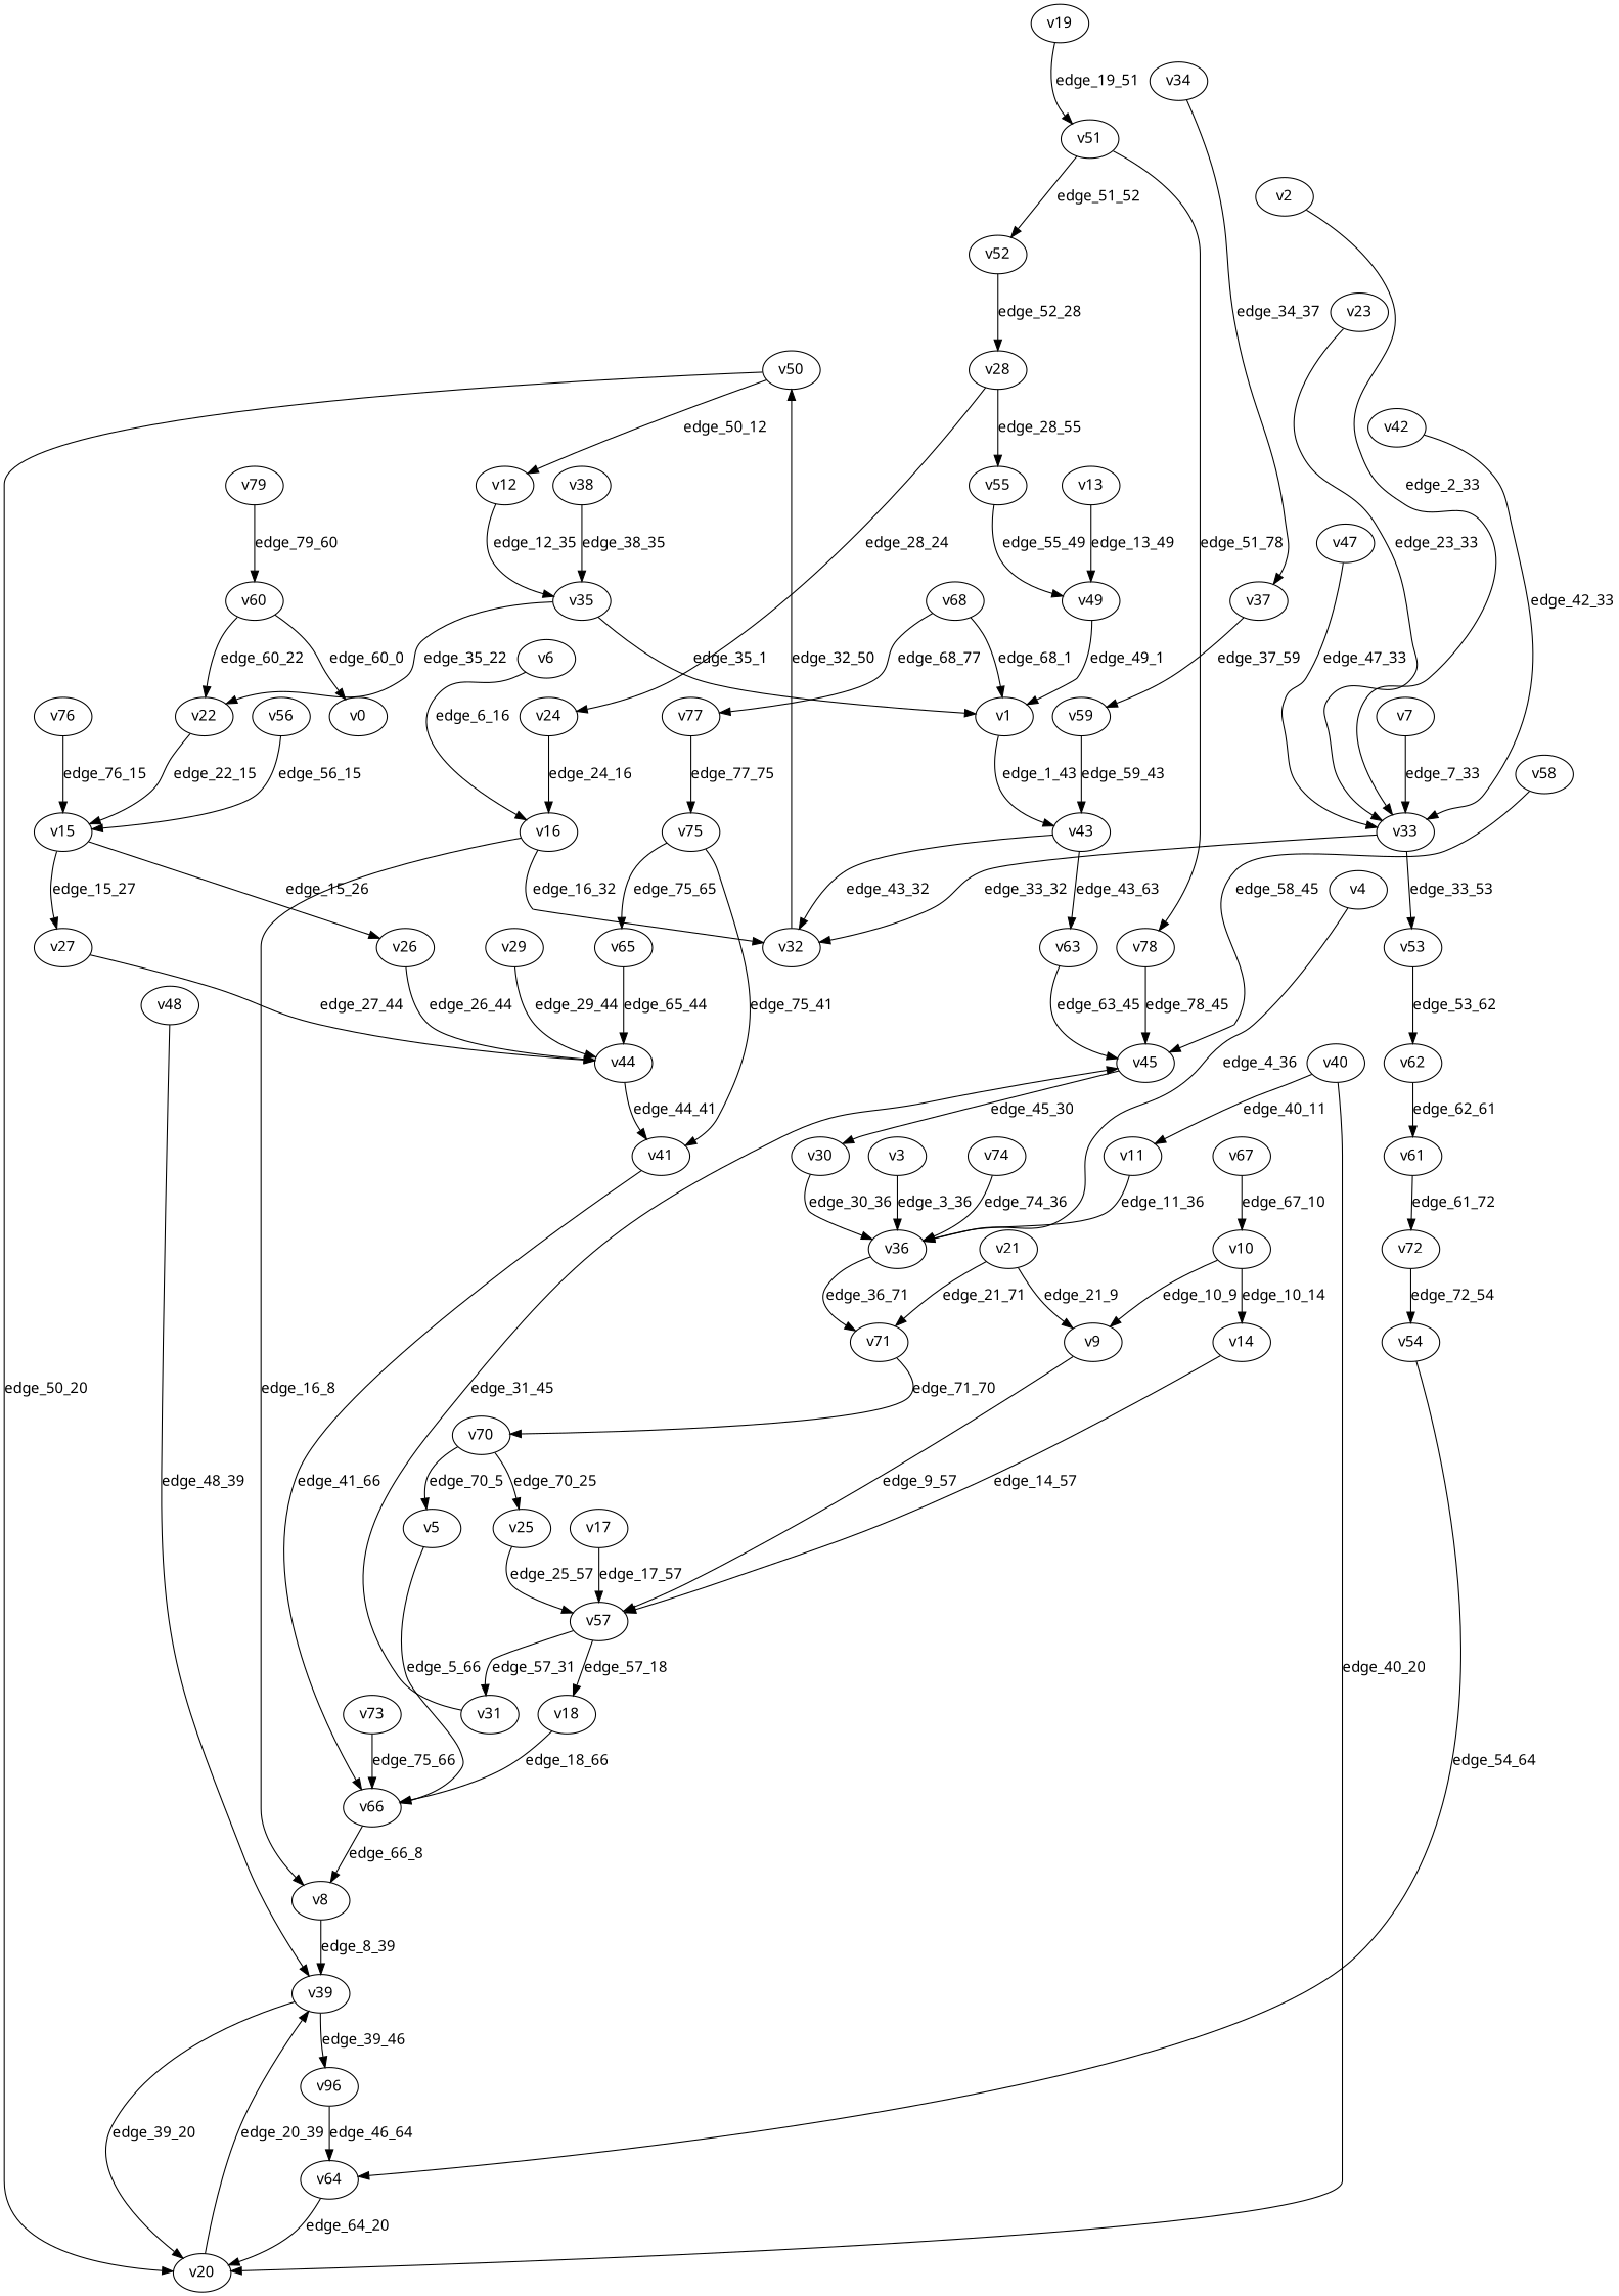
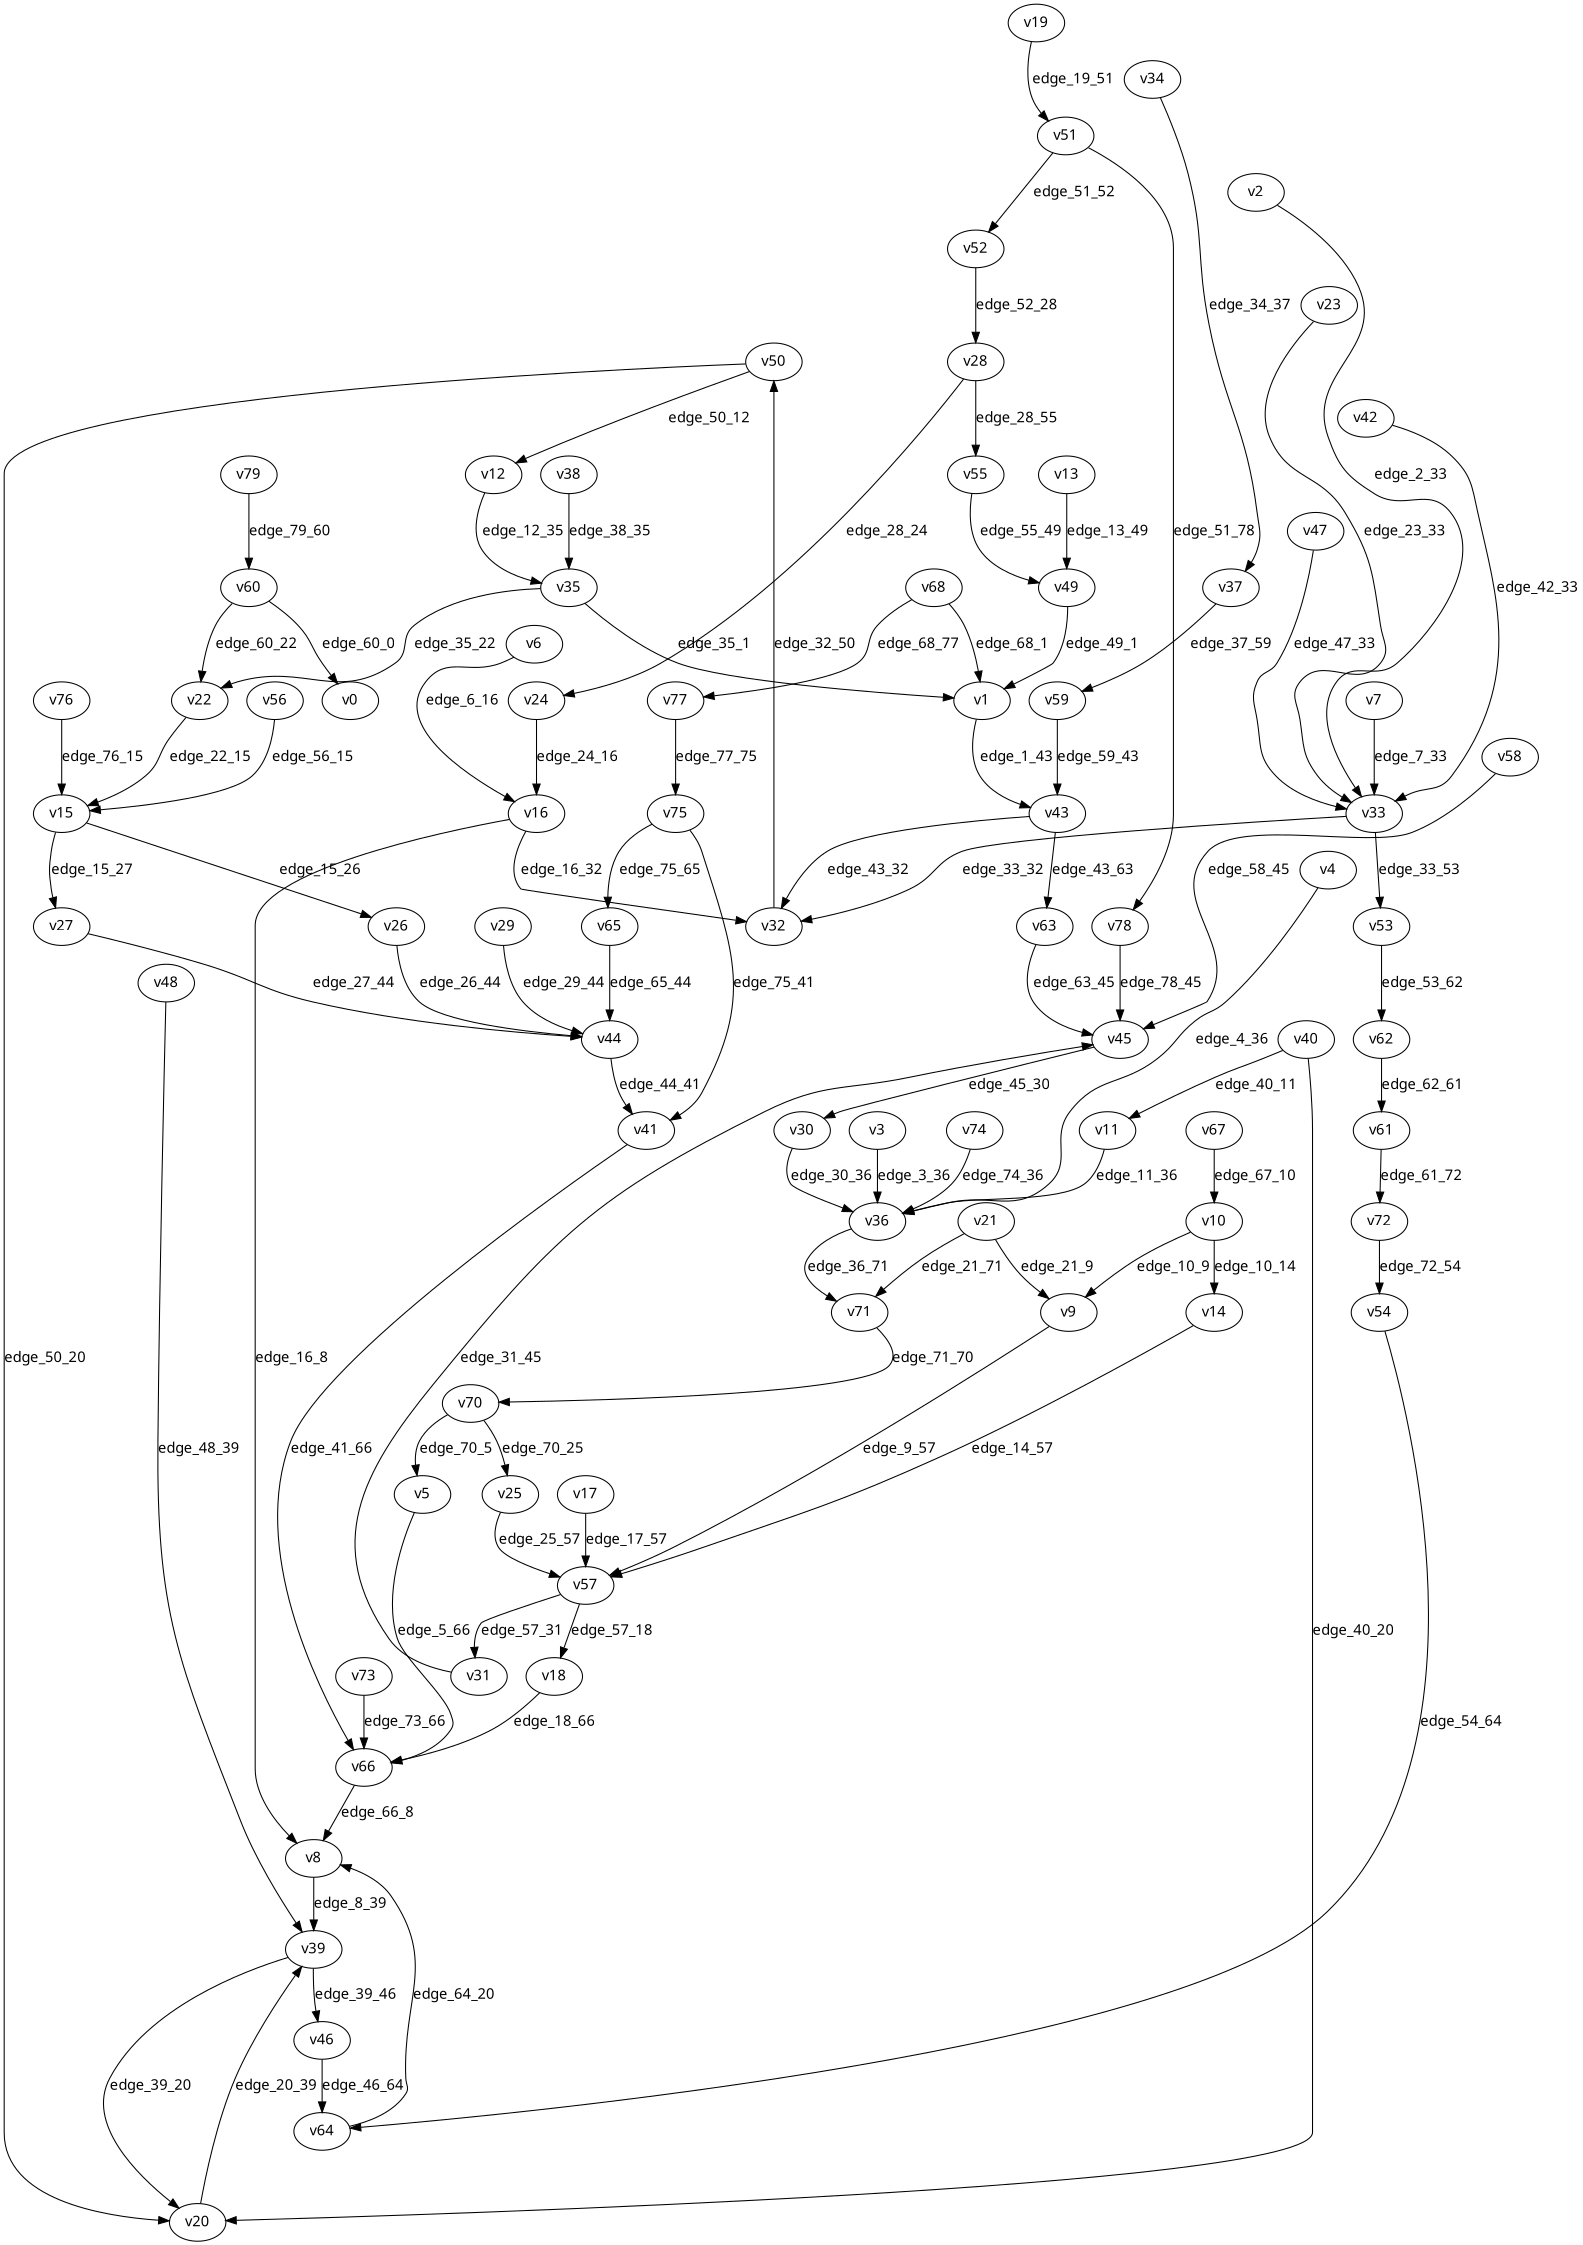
  digraph {
    fontname="Noto Sans"
    node [fontname="Noto Sans" player=0]
    edge [fontname="Noto Sans"]
    v66 [player=-1]
    v8
    v1 [player=1]
    v43 [player=-1]
    v32
    v63
    v33 [player=-1]
    v2
    v53
    v3 [player=1]
    v36 [player=-1]
    v71
    v4
    v5
    v16 [player=-1]
    v6
    v7 [player=1]
    v39 [player=-1]
    v20 [player=1]
-   v46 [player=1 label=v96]
+   v46 [player=1]
    v57 [player=-1]
    v9
    v18 [player=1]
    v31 [player=1]
    v10 [player=-1]
    v14
    v11
    v35 [player=-1]
    v12
    v22 [player=1]
    v13 [player=1]
    v49 [player=-1]
    v15 [player=-1]
    v26 [player=1]
    v27
    v44 [player=-1]
    v50 [player=-1]
    v17 [player=1]
    v51 [player=-1]
    v19
    v52 [player=1]
    v78 [player=1]
    v21 [player=-1]
    v70 [player=-1]
    v23 [player=1]
    v24
    v25 [player=1]
    v41 [player=1]
    v28 [player=-1]
    v55
    v29
    v30 [player=1]
    v45 [player=-1]
    v62 [player=-1]
    v34 [player=1]
    v37 [player=-1]
    v59 [player=1]
    v38
    v64 [player=-1]
    v40 [player=-1]
    v42 [player=1]
    v47 [player=1]
    v48
    v61 [player=1]
    v54
    v56 [player=1]
    v58
    v60 [player=-1]
    v0
    v72 [player=-1]
    v65
    v67
    v68 [player=-1]
    v77
    v75 [player=-1]
    v73 [player=1]
    v74 [player=1]
    v76 [player=1]
    v79
    v66 -> v8 [label=edge_66_8 probability=1.000000]
    v8 -> v39 [discount=0.368594 label=edge_8_39 weight=3.053712]
    v1 -> v43 [discount=0.323639 label=edge_1_43 weight=-9.752554]
    v43 -> v32 [label=edge_43_32 probability=0.648693]
    v43 -> v63 [label=edge_43_63 probability=0.351307]
    v32 -> v50 [discount=0.672858 label=edge_32_50 weight=8.037968]
    v63 -> v45 [discount=0.555690 label=edge_63_45 weight=-5.899450]
    v33 -> v32 [label=edge_33_32 probability=0.487298]
    v33 -> v53 [label=edge_33_53 probability=0.512702]
    v2 -> v33 [discount=0.534108 label=edge_2_33 weight=-7.979851]
    v53 -> v62 [discount=0.309550 label=edge_53_62 weight=1.001384]
    v3 -> v36 [discount=0.339041 label=edge_3_36 weight=9.279324]
    v36 -> v71 [label=edge_36_71 probability=1.000000]
    v71 -> v70 [discount=0.844547 label=edge_71_70 weight=-0.271633]
    v4 -> v36 [discount=0.312656 label=edge_4_36 weight=-1.608889]
    v5 -> v66 [discount=0.278197 label=edge_5_66 weight=-6.494340]
    v16 -> v8 [label=edge_16_8 probability=0.682609]
    v16 -> v32 [label=edge_16_32 probability=0.317391]
    v6 -> v16 [discount=0.886453 label=edge_6_16 weight=-7.031490]
    v7 -> v33 [discount=0.435223 label=edge_7_33 weight=5.009322]
    v39 -> v20 [label=edge_39_20 probability=0.439360]
    v39 -> v46 [label=edge_39_46 probability=0.560640]
    v20 -> v39 [discount=0.851449 label=edge_20_39 weight=-1.264766]
    v46 -> v64 [discount=0.854436 label=edge_46_64 weight=5.428349]
    v57 -> v18 [label=edge_57_18 probability=0.443049]
    v57 -> v31 [label=edge_57_31 probability=0.556951]
    v9 -> v57 [discount=0.475080 label=edge_9_57 weight=-4.020113]
    v18 -> v66 [discount=0.436416 label=edge_18_66 weight=3.831685]
    v31 -> v45 [discount=0.460659 label=edge_31_45 weight=0.825047]
    v10 -> v9 [label=edge_10_9 probability=0.518063]
    v10 -> v14 [label=edge_10_14 probability=0.481937]
    v14 -> v57 [discount=0.132056 label=edge_14_57 weight=-8.707456]
    v11 -> v36 [discount=0.157812 label=edge_11_36 weight=2.249278]
    v35 -> v1 [label=edge_35_1 probability=0.353215]
    v35 -> v22 [label=edge_35_22 probability=0.646785]
    v12 -> v35 [discount=0.579319 label=edge_12_35 weight=-5.228385]
    v22 -> v15 [discount=0.597404 label=edge_22_15 weight=-8.289550]
    v13 -> v49 [discount=0.368381 label=edge_13_49 weight=8.971555]
    v49 -> v1 [label=edge_49_1 probability=1.000000]
    v15 -> v26 [label=edge_15_26 probability=0.600111]
    v15 -> v27 [label=edge_15_27 probability=0.399889]
    v26 -> v44 [discount=0.107138 label=edge_26_44 weight=4.188974]
    v27 -> v44 [discount=0.755438 label=edge_27_44 weight=-2.045427]
    v44 -> v41 [label=edge_44_41 probability=1.000000]
    v50 -> v20 [label=edge_50_20 probability=0.550258]
    v50 -> v12 [label=edge_50_12 probability=0.449742]
    v17 -> v57 [discount=0.618591 label=edge_17_57 weight=5.393762]
    v51 -> v52 [label=edge_51_52 probability=0.332344]
    v51 -> v78 [label=edge_51_78 probability=0.667656]
    v19 -> v51 [discount=0.809401 label=edge_19_51 weight=-4.430662]
    v52 -> v28 [discount=0.644194 label=edge_52_28 weight=3.850594]
    v78 -> v45 [discount=0.325994 label=edge_78_45 weight=4.789671]
    v21 -> v71 [label=edge_21_71 probability=0.370039]
    v21 -> v9 [label=edge_21_9 probability=0.629961]
    v70 -> v5 [label=edge_70_5 probability=0.509846]
    v70 -> v25 [label=edge_70_25 probability=0.490154]
    v23 -> v33 [discount=0.680147 label=edge_23_33 weight=-8.633791]
    v24 -> v16 [discount=0.601867 label=edge_24_16 weight=3.227058]
    v25 -> v57 [discount=0.719100 label=edge_25_57 weight=-7.255176]
    v41 -> v66 [discount=0.699000 label=edge_41_66 weight=-8.915283]
    v28 -> v24 [label=edge_28_24 probability=0.383968]
    v28 -> v55 [label=edge_28_55 probability=0.616032]
    v55 -> v49 [discount=0.517072 label=edge_55_49 weight=-7.424960]
    v29 -> v44 [discount=0.793006 label=edge_29_44 weight=2.121600]
    v30 -> v36 [discount=0.881544 label=edge_30_36 weight=-7.449035]
    v45 -> v30 [label=edge_45_30 probability=1.000000]
    v62 -> v61 [label=edge_62_61 probability=1.000000]
    v34 -> v37 [discount=0.472780 label=edge_34_37 weight=0.281615]
    v37 -> v59 [label=edge_37_59 probability=1.000000]
    v59 -> v43 [discount=0.449263 label=edge_59_43 weight=5.826472]
    v38 -> v35 [discount=0.702239 label=edge_38_35 weight=8.975514]
-   v64 -> v20 [label=edge_64_20 probability=1.000000]
+   v64 -> v8 [label=edge_64_20 probability=1.000000]
    v40 -> v20 [label=edge_40_20 probability=0.496338]
    v40 -> v11 [label=edge_40_11 probability=0.503662]
    v42 -> v33 [discount=0.499025 label=edge_42_33 weight=-9.792954]
    v47 -> v33 [discount=0.275103 label=edge_47_33 weight=-4.714887]
    v48 -> v39 [discount=0.384310 label=edge_48_39 weight=-1.613256]
    v61 -> v72 [discount=0.894987 label=edge_61_72 weight=-2.170161]
    v54 -> v64 [discount=0.116850 label=edge_54_64 weight=-0.003147]
    v56 -> v15 [discount=0.882849 label=edge_56_15 weight=1.236760]
    v58 -> v45 [discount=0.249618 label=edge_58_45 weight=-5.639724]
    v60 -> v22 [label=edge_60_22 probability=0.498434]
    v60 -> v0 [label=edge_60_0 probability=0.501566]
    v72 -> v54 [label=edge_72_54 probability=1.000000]
    v65 -> v44 [discount=0.404304 label=edge_65_44 weight=8.251953]
    v67 -> v10 [discount=0.552270 label=edge_67_10 weight=3.289909]
    v68 -> v1 [label=edge_68_1 probability=0.386801]
    v68 -> v77 [label=edge_68_77 probability=0.613199]
    v77 -> v75 [discount=0.885995 label=edge_77_75 weight=6.315747]
    v75 -> v41 [label=edge_75_41 probability=0.564991]
    v75 -> v65 [label=edge_75_65 probability=0.435009]
-   v73 -> v66 [discount=0.366595 label=edge_75_66 weight=4.276271]
+   v73 -> v66 [discount=0.366595 label=edge_73_66 weight=4.276271]
    v74 -> v36 [discount=0.371327 label=edge_74_36 weight=3.169099]
    v76 -> v15 [discount=0.834216 label=edge_76_15 weight=5.787019]
    v79 -> v60 [discount=0.515218 label=edge_79_60 weight=3.378378]
  }
